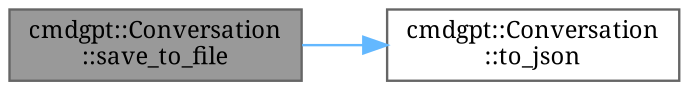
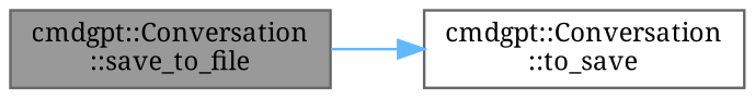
  digraph {
    rankdir=LR
    fontname="Noto Serif"
    node [fontname="Noto Serif" fontsize=10 shape=box style=filled]
    n1 [color=gray40 fillcolor=grey60 fontcolor=black height=0.2 label="cmdgpt::Conversation\l::save_to_file" width=0.4]
-   n2 [color=grey40 fillcolor=white height=0.2 label="cmdgpt::Conversation\l::to_json" width=0.4]
+   n2 [color=grey40 fillcolor=white height=0.2 label="cmdgpt::Conversation\l::to_save" width=0.4]
    n1 -> n2 [color=steelblue1 fontname="Noto Serif" fontsize=10 labelfontname=Helvetica labelfontsize=10 style=solid]
  }
